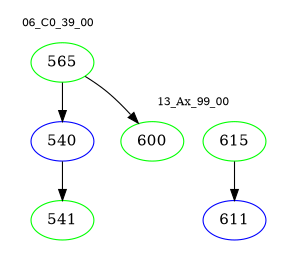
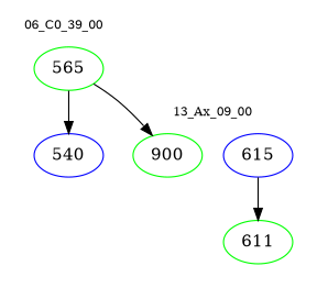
  digraph {
    node [color=green]
    edge [color=black]
-   n1 [label=615]
-   n2 [color=blue label=611]
-   n3 [label=600]
+   n1 [color=blue label=615]
+   n2 [label=611]
+   n3 [label=900]
    n4 [label=565]
    n5 [color=blue label=540]
-   n6 [label=541]
    subgraph cluster_1 {
      color=white
      fontsize=10
-     label="13_Ax_99_00"
+     label="13_Ax_09_00"
      n1
      n2
      n3
    }
    subgraph cluster_2 {
      color=white
      fontsize=10
      label="06_C0_39_00"
      n4
      n5
-     n6
    }
    n1 -> n2
    n4 -> n3
    n4 -> n5
-   n5 -> n6
  }
